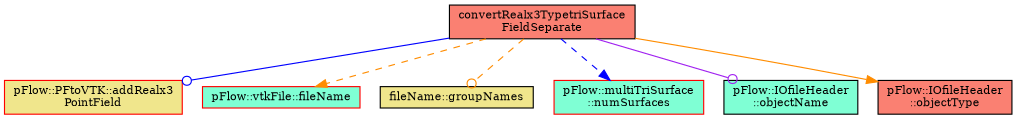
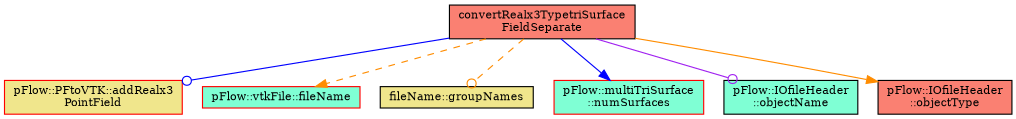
  digraph {
    fontname="DejaVu Serif"
    rankdir=TB
    node [color=black fillcolor=aquamarine fontname="DejaVu Serif" fontsize=10 shape=record style=filled]
    edge [arrowhead=odot color=darkorange fontname="DejaVu Serif" fontsize=10 labelfontname=Helvetica labelfontsize=10 style=solid]
    n1 [fillcolor=salmon fontcolor=black height=0.2 label="convertRealx3TypetriSurface\lFieldSeparate" width=0.4]
    n2 [color=red fillcolor=khaki height=0.2 label="pFlow::PFtoVTK::addRealx3\lPointField" width=0.4]
    n3 [color=red height=0.2 label="pFlow::vtkFile::fileName" width=0.4]
    n4 [fillcolor=khaki height=0.2 label="fileName::groupNames" width=0.4]
    n5 [color=red height=0.2 label="pFlow::multiTriSurface\l::numSurfaces" width=0.4]
    n6 [height=0.2 label="pFlow::IOfileHeader\l::objectName" width=0.4]
    n7 [fillcolor=salmon height=0.2 label="pFlow::IOfileHeader\l::objectType" width=0.4]
    n1 -> n2 [color=blue]
    n1 -> n3 [arrowhead=normal style=dashed]
    n1 -> n4 [style=dashed]
-   n1 -> n5 [arrowhead=normal color=blue style=dashed]
+   n1 -> n5 [arrowhead=normal color=blue]
    n1 -> n6 [color=purple]
    n1 -> n7 [arrowhead=normal]
  }
